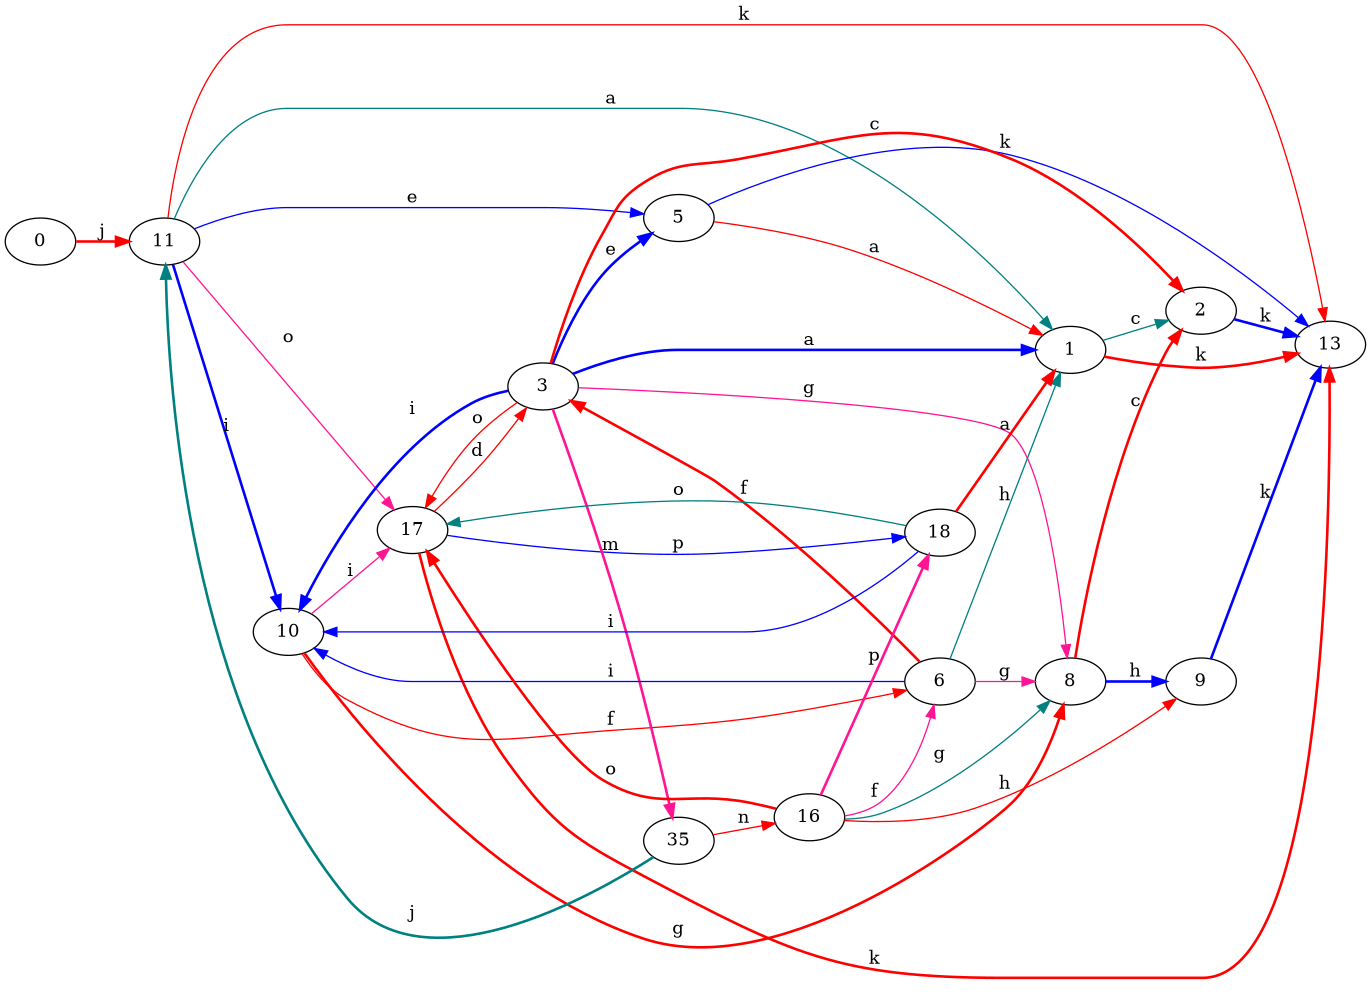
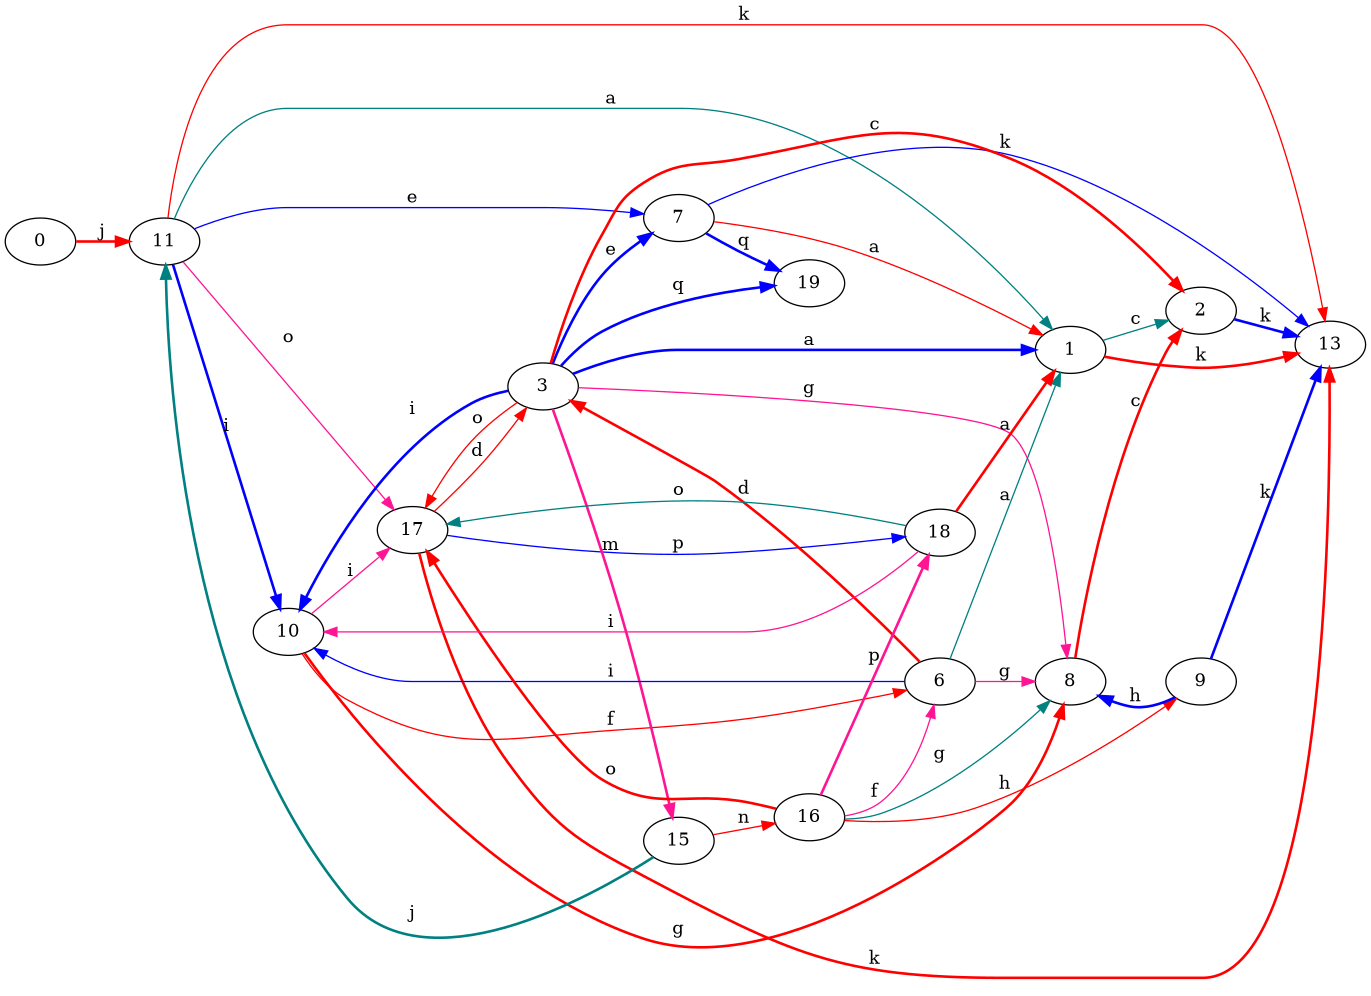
  strict digraph {
    rankdir=LR
    edge [color=red style=solid]
    0
    11
    1
    13
-   5
+   5 [label=7]
    10
    17
    2
    3
-   15 [label=35]
+   15
+   19
    8
    6
    16
    18
    9
    0 -> 11 [label=j style=bold]
    11 -> 1 [color=teal label=a]
    11 -> 13 [label=k]
    11 -> 5 [color=blue label=e]
    11 -> 10 [color=blue label=i style=bold]
    11 -> 17 [color=deeppink label=o]
    1 -> 13 [label=k style=bold]
    1 -> 2 [color=teal label=c]
    5 -> 1 [label=a]
    5 -> 13 [color=blue label=k]
+   5 -> 19 [color=blue label=q style=bold]
    10 -> 17 [color=deeppink label=i]
    10 -> 8 [label=g style=bold]
    10 -> 6 [label=f]
    17 -> 13 [label=k style=bold]
    17 -> 3 [label=d]
    17 -> 18 [color=blue label=p]
    2 -> 13 [color=blue label=k style=bold]
    3 -> 1 [color=blue label=a style=bold]
    3 -> 5 [color=blue label=e style=bold]
    3 -> 10 [color=blue label=i style=bold]
    3 -> 17 [label=o]
    3 -> 2 [label=c style=bold]
    3 -> 15 [color=deeppink label=m style=bold]
+   3 -> 19 [color=blue label=q style=bold]
    3 -> 8 [color=deeppink label=g]
    15 -> 11 [color=teal label=j style=bold]
    15 -> 16 [label=n]
    8 -> 2 [label=c style=bold]
-   8 -> 9 [color=blue label=h style=bold]
-   6 -> 1 [color=teal label=h]
+   9 -> 8 [color=blue label=h style=bold]
+   6 -> 1 [color=teal label=a]
    6 -> 10 [color=blue label=i]
-   6 -> 3 [label=f style=bold]
+   6 -> 3 [label=d style=bold]
    6 -> 8 [color=deeppink label=g]
    16 -> 17 [label=o style=bold]
    16 -> 8 [color=teal label=g]
    16 -> 6 [color=deeppink label=f]
    16 -> 18 [color=deeppink label=p style=bold]
    16 -> 9 [label=h]
    18 -> 1 [label=a style=bold]
-   18 -> 10 [color=blue label=i]
+   18 -> 10 [color=deeppink label=i]
    18 -> 17 [color=teal label=o]
    9 -> 13 [color=blue label=k style=bold]
  }
